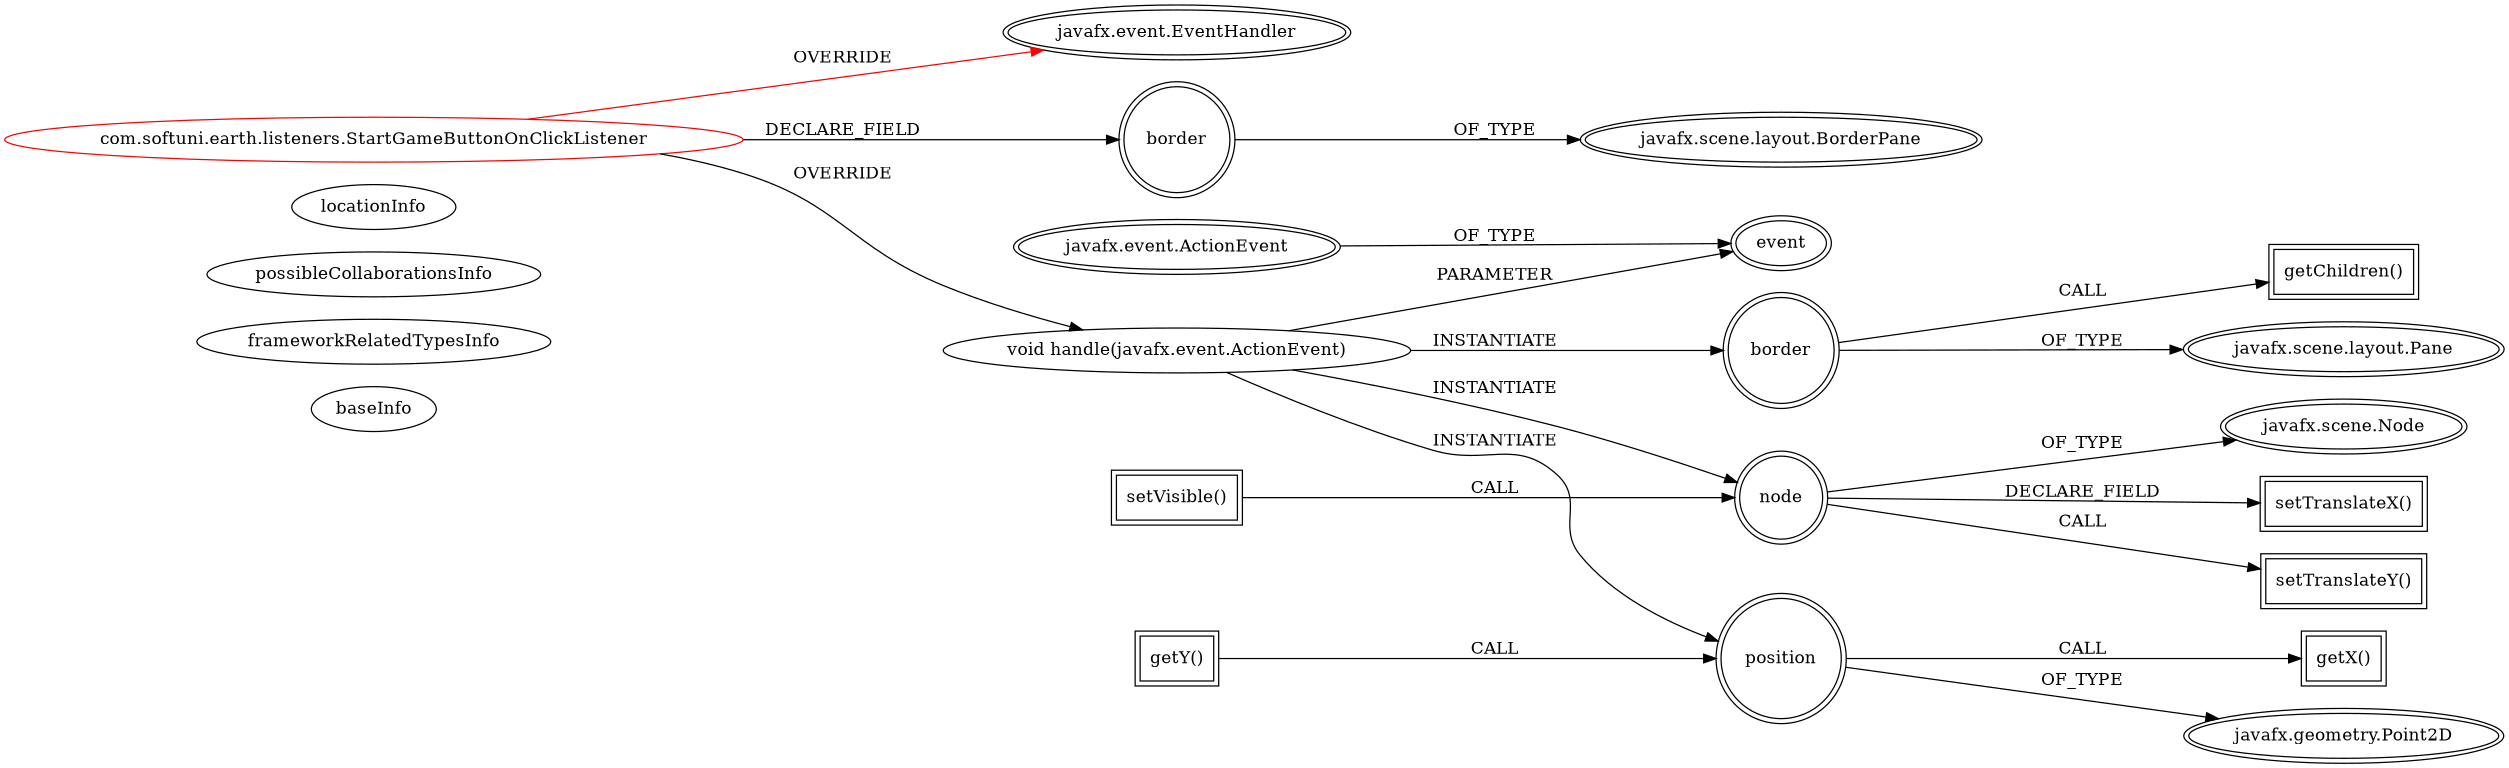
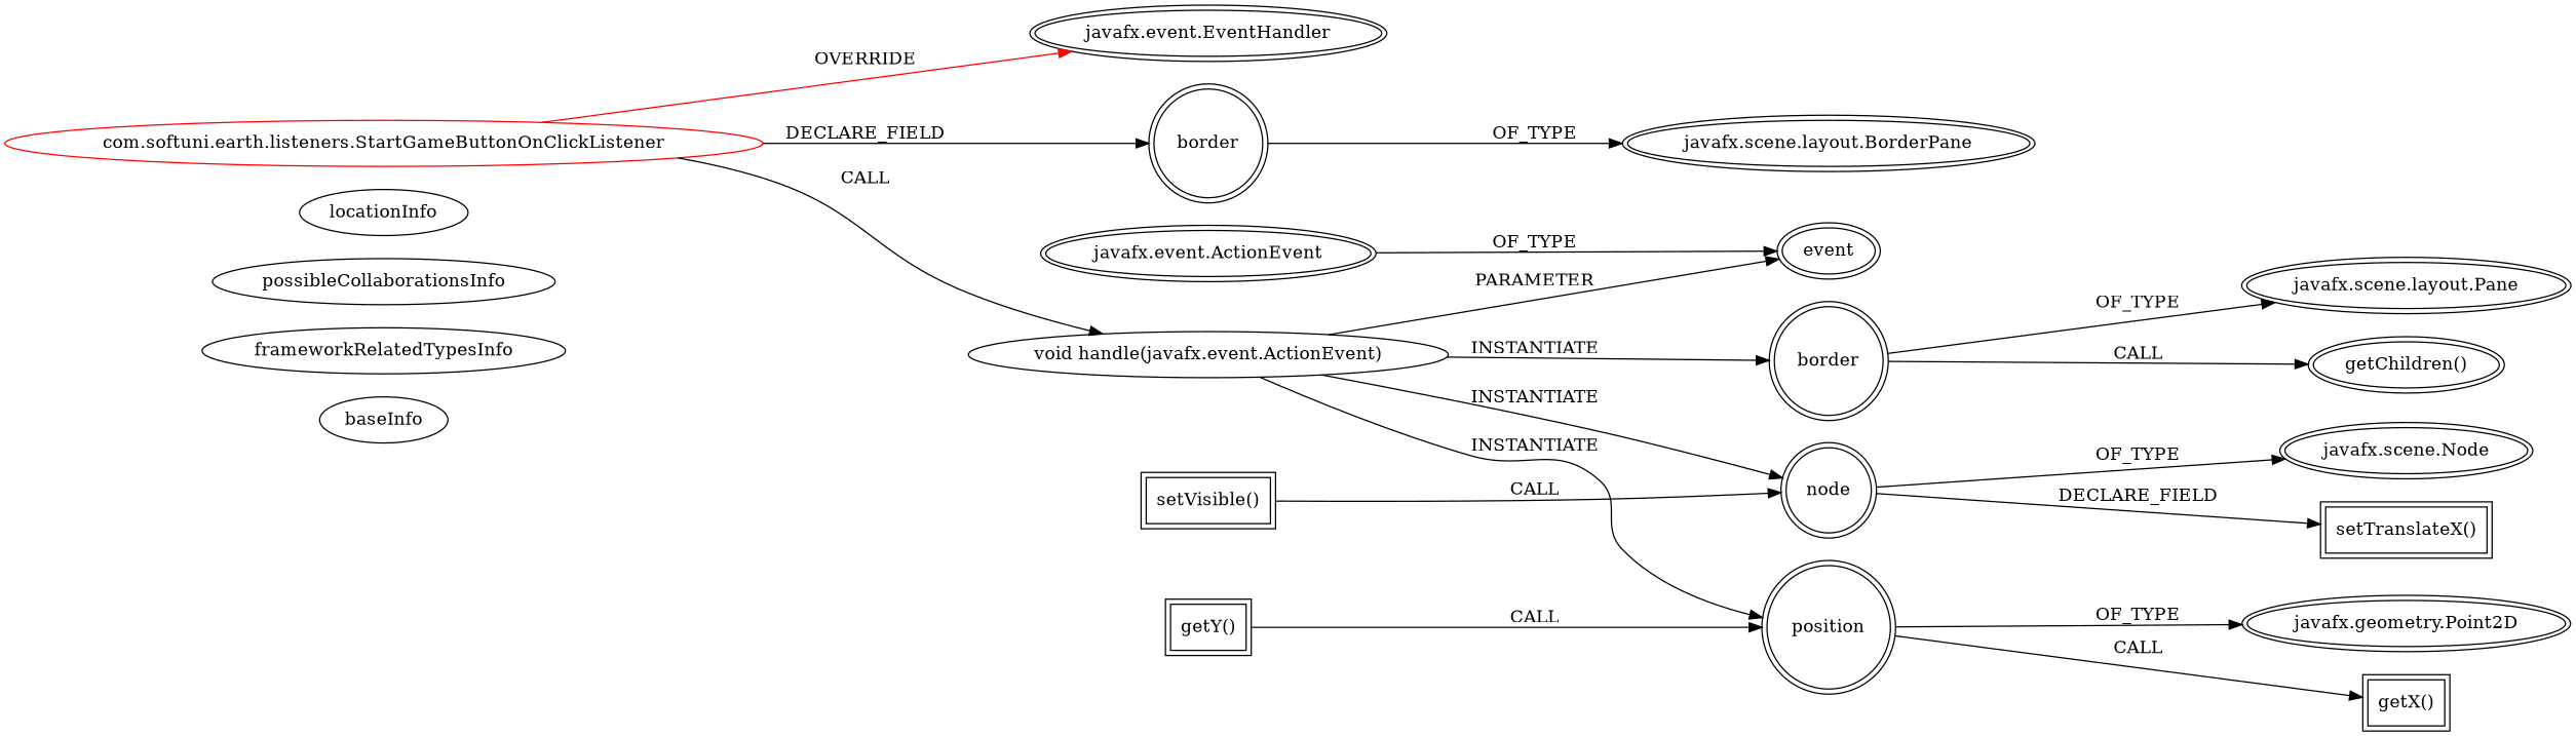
  digraph {
    rankdir=LR
    node [isFrameworkType=true vertexType=INSIDE_CALL peripheries=2]
    baseInfo [category=extension_graph graphId=3486 isAnonymous=false possibleRelation=false isFrameworkType="" vertexType="" peripheries=""]
    frameworkRelatedTypesInfo [0="javafx.event.EventHandler" isFrameworkType="" vertexType="" peripheries=""]
    possibleCollaborationsInfo [isFrameworkType="" vertexType="" peripheries=""]
    locationInfo [contextSignature=StartGameButtonOnClickListener filePath="/kpetkova-teamearth/teamearth-master/TeamEarth/src/com/softuni/earth/listeners/StartGameButtonOnClickListener.java" graphId=3486 projectName="kpetkova-teamearth" isFrameworkType="" vertexType="" peripheries=""]
    n5 [color=red isFrameworkType=false label="com.softuni.earth.listeners.StartGameButtonOnClickListener" vertexType=ROOT_CLIENT_CLASS_DECLARATION peripheries=""]
    n6 [label="javafx.event.EventHandler" vertexType=FRAMEWORK_INTERFACE_TYPE]
    n7 [label=border shape=circle vertexType=FIELD_DECLARATION]
    n8 [isFrameworkType=false label="void handle(javafx.event.ActionEvent)" shape=ellipse vertexType=OVERRIDING_METHOD_DECLARATION peripheries=""]
    n9 [label="javafx.scene.layout.BorderPane" vertexType=FRAMEWORK_CLASS_TYPE]
    n10 [label=event vertexType=PARAMETER_DECLARATION]
    n11 [label=border shape=circle vertexType=VARIABLE_EXPRESION]
    n12 [label="node" shape=circle vertexType=VARIABLE_EXPRESION]
    n13 [label=position shape=circle vertexType=VARIABLE_EXPRESION]
    n14 [label="javafx.scene.layout.Pane" vertexType=FRAMEWORK_CLASS_TYPE]
-   n15 [label="getChildren()" shape=box]
+   n15 [label="getChildren()" shape=ellipse]
    n16 [label="javafx.scene.Node" vertexType=FRAMEWORK_CLASS_TYPE]
    n17 [label="setTranslateX()" shape=box]
-   n18 [label="setTranslateY()" shape=box]
    n19 [label="javafx.geometry.Point2D" vertexType=FRAMEWORK_CLASS_TYPE]
    n20 [label="getX()" shape=box]
    n21 [label="javafx.event.ActionEvent" vertexType=FRAMEWORK_CLASS_TYPE]
    n22 [label="setVisible()" shape=box]
    n23 [label="getY()" shape=box]
    n5 -> n6 [color=red label=OVERRIDE]
    n5 -> n7 [label=DECLARE_FIELD]
-   n5 -> n8 [label=OVERRIDE]
+   n5 -> n8 [label=CALL]
    n7 -> n9 [label=OF_TYPE]
    n8 -> n10 [label=PARAMETER]
    n8 -> n11 [label=INSTANTIATE]
    n8 -> n12 [label=INSTANTIATE]
    n8 -> n13 [label=INSTANTIATE]
    n11 -> n14 [label=OF_TYPE]
    n11 -> n15 [label=CALL]
    n12 -> n16 [label=OF_TYPE]
    n12 -> n17 [label=DECLARE_FIELD]
-   n12 -> n18 [label=CALL]
    n13 -> n19 [label=OF_TYPE]
    n13 -> n20 [label=CALL]
    n21 -> n10 [label=OF_TYPE]
    n22 -> n12 [label=CALL]
    n23 -> n13 [label=CALL]
  }
